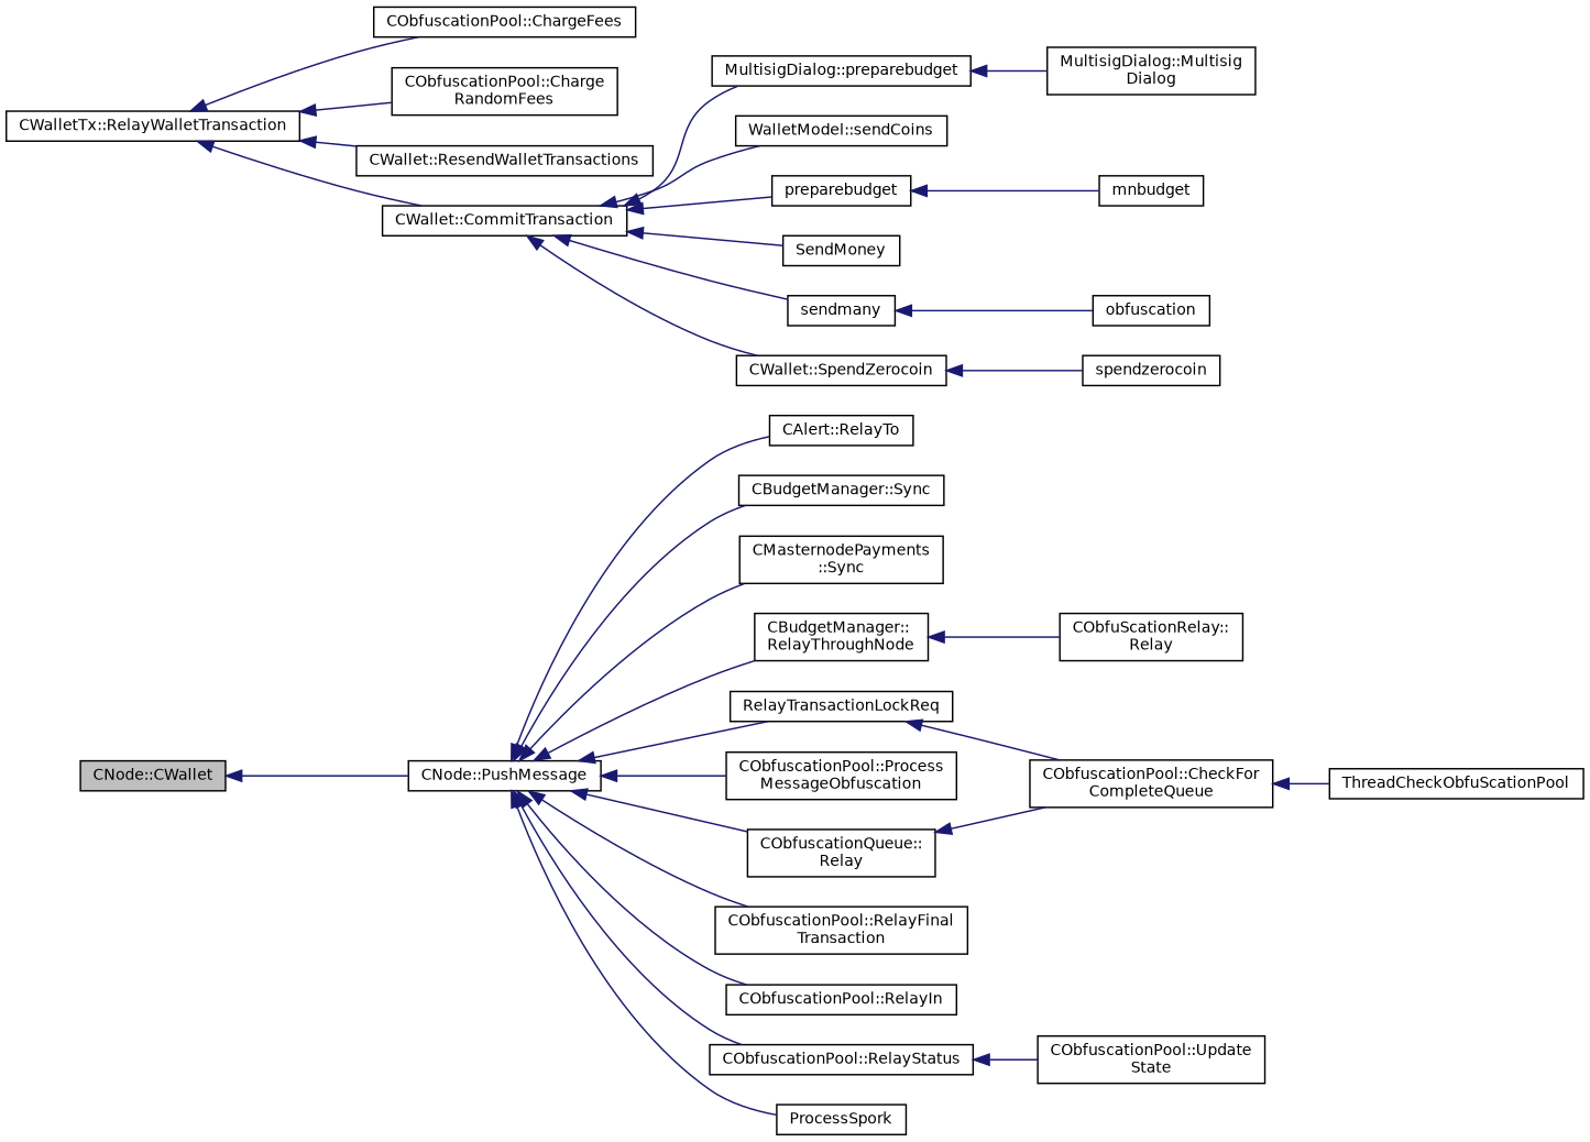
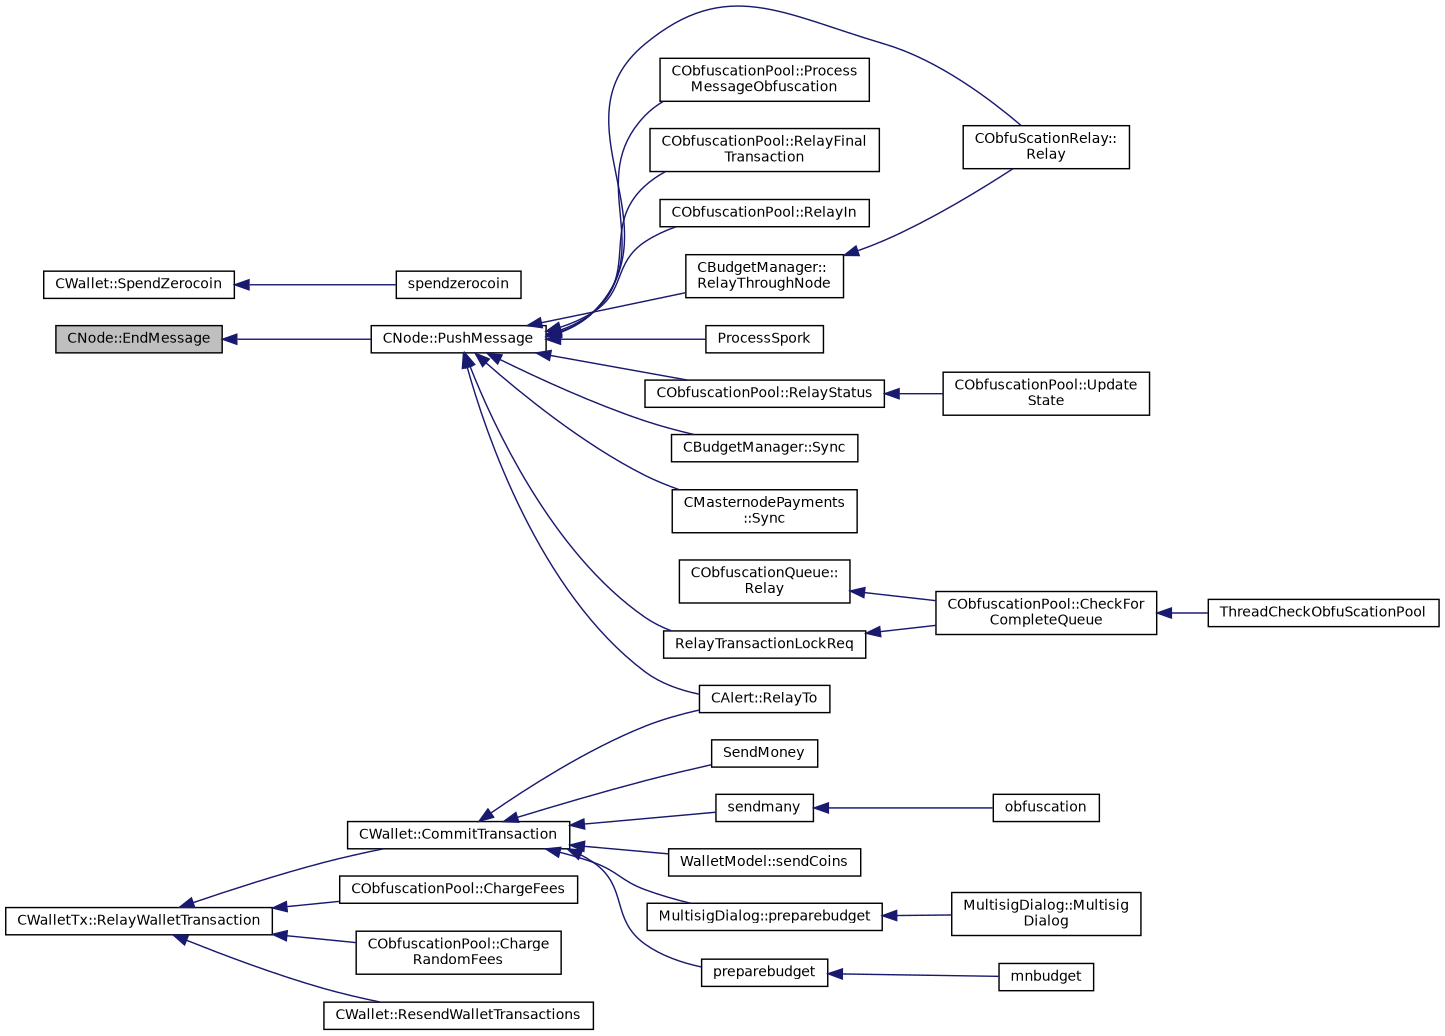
  digraph {
    rankdir=LR
    node [color=black fillcolor=white fontname=Helvetica fontsize=10 shape=record style=filled]
    edge [color=midnightblue dir=back fontname=Helvetica fontsize=10 labelfontname=Helvetica labelfontsize=10 style=solid]
-   n1 [fillcolor=grey75 fontcolor=black height=0.2 label="CNode::CWallet" width=0.4]
+   n1 [fillcolor=grey75 fontcolor=black height=0.2 label="CNode::EndMessage" width=0.4]
    n2 [height=0.2 label="CNode::PushMessage" width=0.4]
    n3 [height=0.2 label="CAlert::RelayTo" width=0.4]
    n4 [height=0.2 label="CBudgetManager::Sync" width=0.4]
    n5 [height=0.2 label="CMasternodePayments\l::Sync" width=0.4]
    n6 [height=0.2 label=RelayTransactionLockReq width=0.4]
    n7 [height=0.2 label="CBudgetManager::\lRelayThroughNode" width=0.4]
    n8 [height=0.2 label="CObfuscationPool::Process\lMessageObfuscation" width=0.4]
    n9 [height=0.2 label="CObfuscationQueue::\lRelay" width=0.4]
    n10 [height=0.2 label="CObfuscationPool::RelayFinal\lTransaction" width=0.4]
    n11 [height=0.2 label="CObfuscationPool::RelayIn" width=0.4]
    n12 [height=0.2 label="CObfuscationPool::RelayStatus" width=0.4]
    n13 [height=0.2 label=ProcessSpork width=0.4]
    n14 [height=0.2 label="CObfuscationPool::CheckFor\lCompleteQueue" width=0.4]
    n15 [height=0.2 label="CObfuScationRelay::\lRelay" width=0.4]
    n16 [height=0.2 label="CObfuscationPool::Update\lState" width=0.4]
    n17 [height=0.2 label="CWalletTx::RelayWalletTransaction" width=0.4]
    n18 [height=0.2 label="CObfuscationPool::ChargeFees" width=0.4]
    n19 [height=0.2 label="CObfuscationPool::Charge\lRandomFees" width=0.4]
    n20 [height=0.2 label="CWallet::ResendWalletTransactions" width=0.4]
    n21 [height=0.2 label="CWallet::CommitTransaction" width=0.4]
    n22 [height=0.2 label="MultisigDialog::preparebudget" width=0.4]
    n23 [height=0.2 label="WalletModel::sendCoins" width=0.4]
    n24 [height=0.2 label=preparebudget width=0.4]
    n25 [height=0.2 label=SendMoney width=0.4]
    n26 [height=0.2 label=sendmany width=0.4]
    n27 [height=0.2 label="CWallet::SpendZerocoin" width=0.4]
    n28 [height=0.2 label="MultisigDialog::Multisig\lDialog" width=0.4]
    n29 [height=0.2 label=mnbudget width=0.4]
    n30 [height=0.2 label=obfuscation width=0.4]
    n31 [height=0.2 label=spendzerocoin width=0.4]
    n32 [height=0.2 label=ThreadCheckObfuScationPool width=0.4]
    n1 -> n2
    n2 -> n3
    n2 -> n4
    n2 -> n5
    n2 -> n6
    n2 -> n7
    n2 -> n8
-   n2 -> n9
+   n2 -> n15
    n2 -> n10
    n2 -> n11
    n2 -> n12
    n2 -> n13
    n6 -> n14
    n7 -> n15
    n9 -> n14
    n12 -> n16
    n14 -> n32
    n17 -> n18
    n17 -> n19
    n17 -> n20
    n17 -> n21
    n21 -> n22
    n21 -> n23
    n21 -> n24
    n21 -> n25
    n21 -> n26
-   n21 -> n27
+   n21 -> n3
    n22 -> n28
    n24 -> n29
    n26 -> n30
    n27 -> n31
  }
